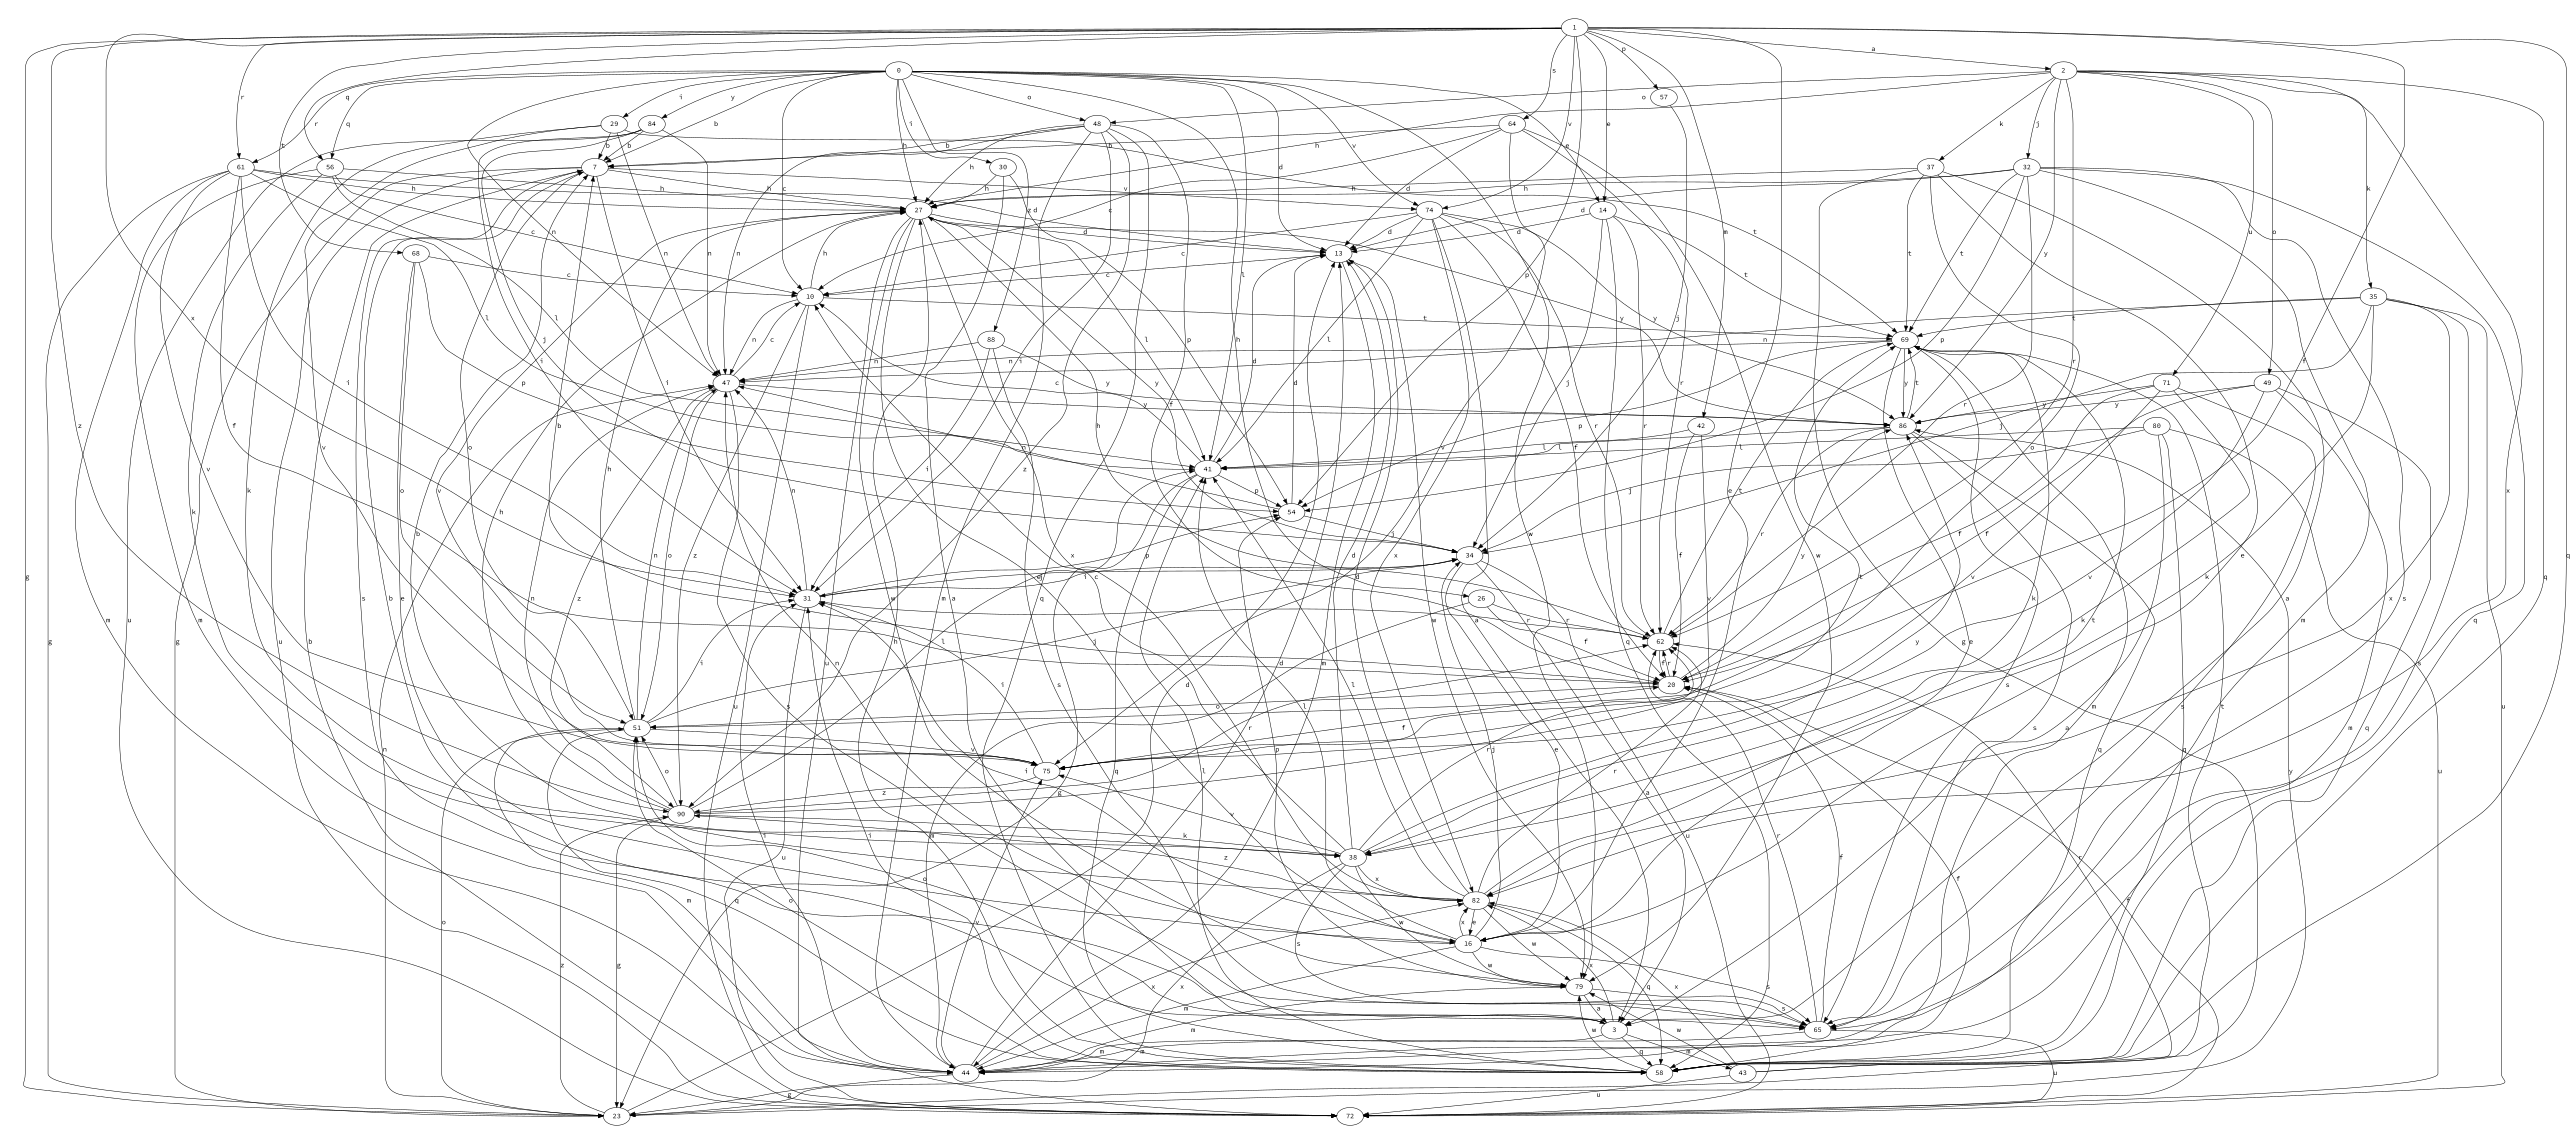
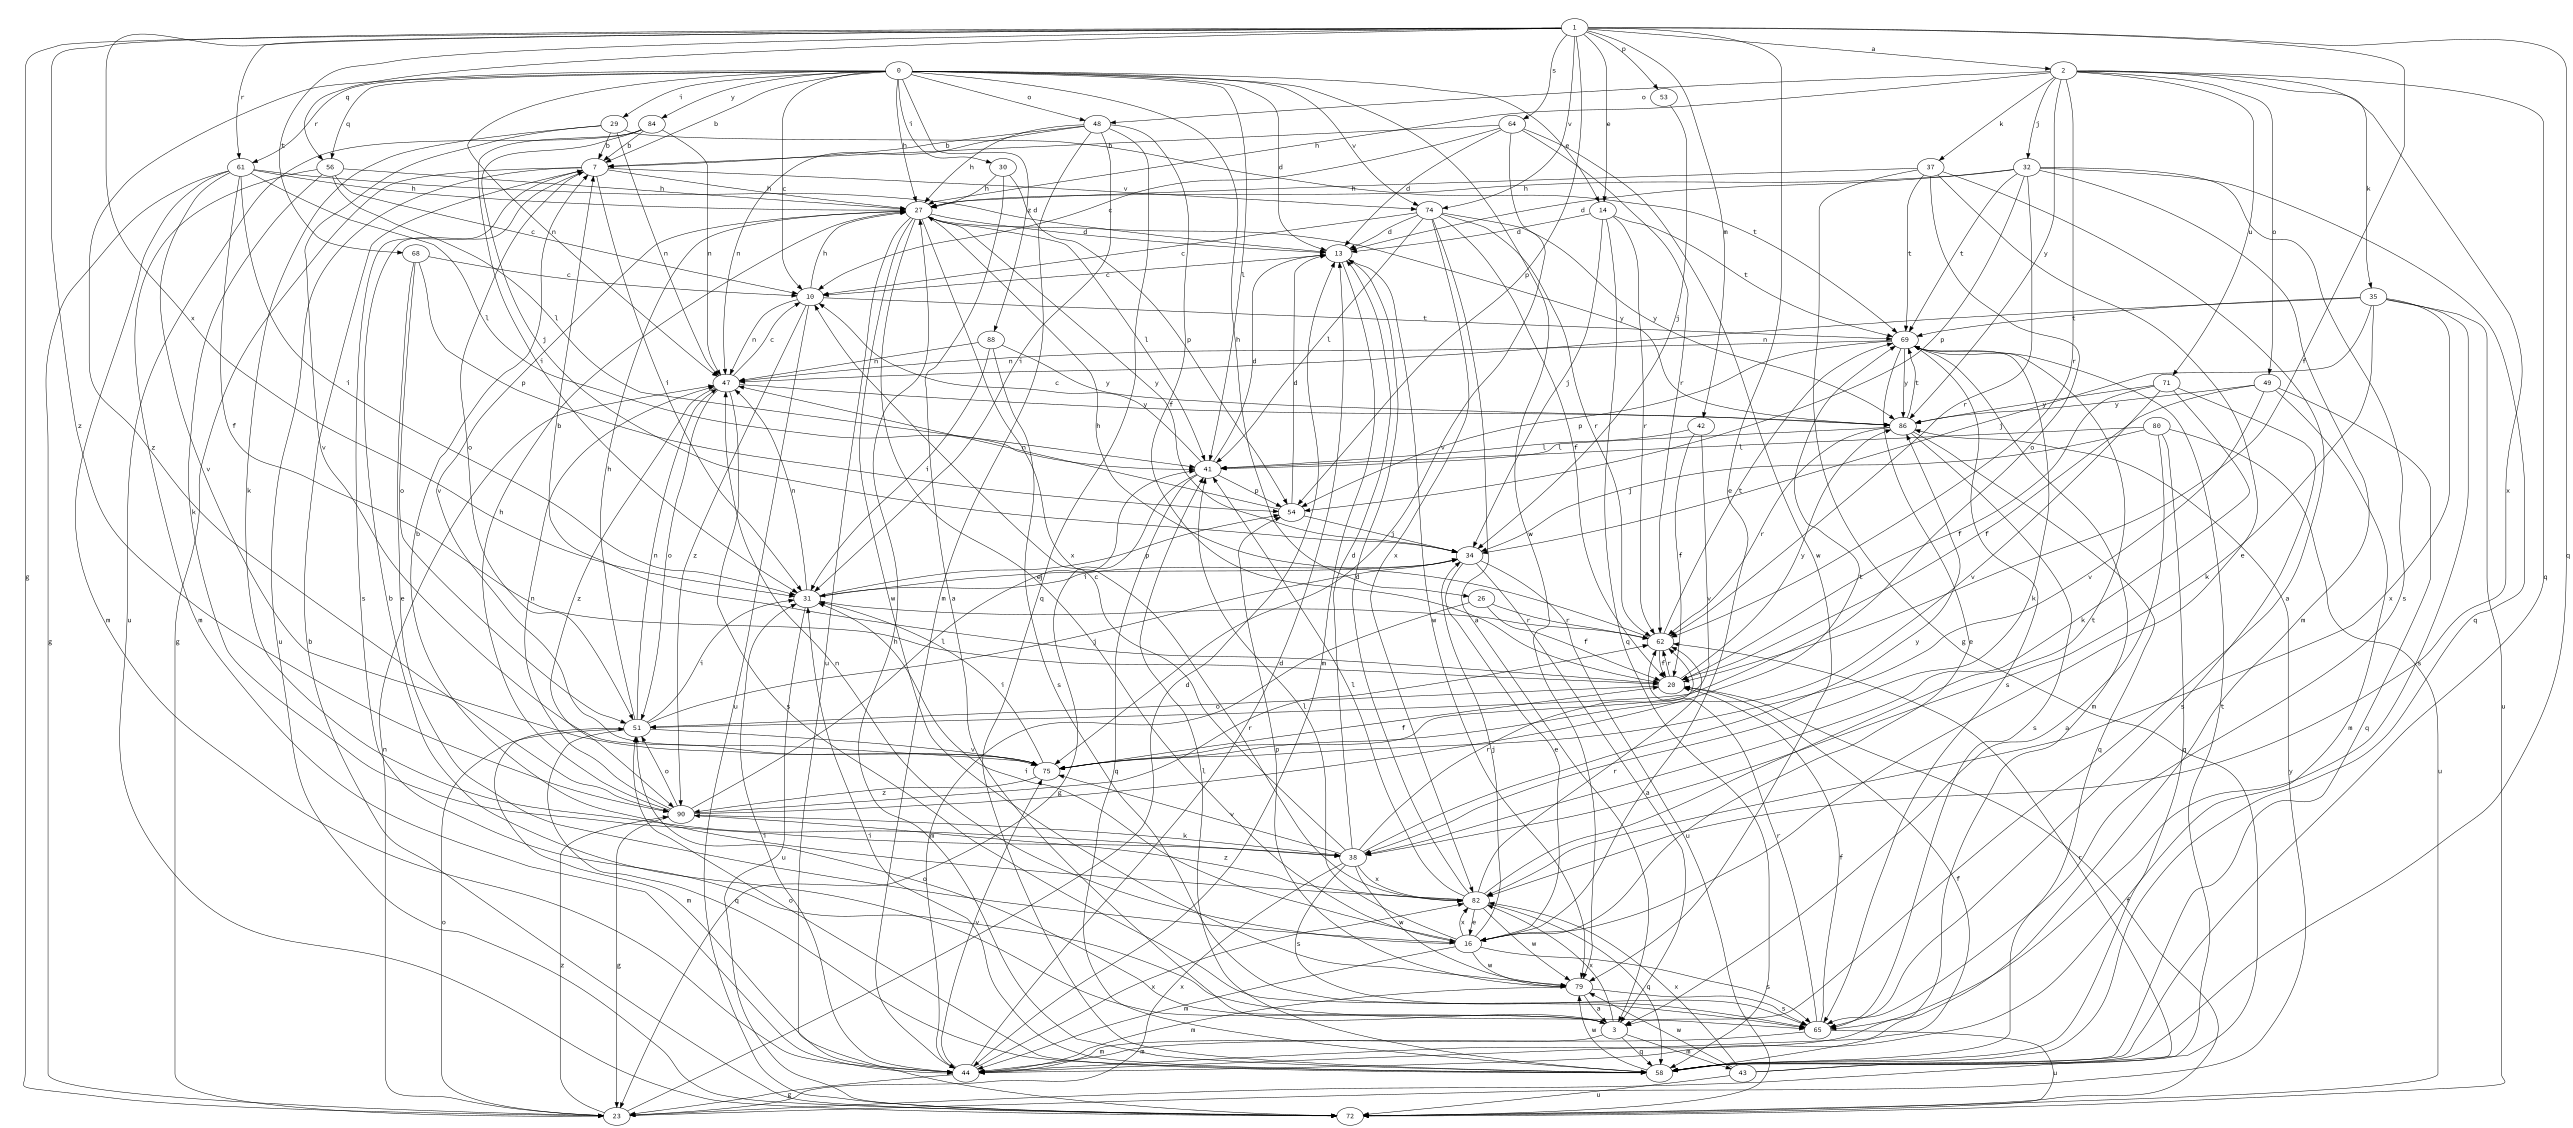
  strict digraph {
    fontname="Source Code Pro"
    node [fontname="Source Code Pro"]
    edge [fontname="Source Code Pro"]
    0
    7
    10
    13
    14
    26
    27
    29
    30
    41
    47
    48
    56
    61
    74
    79
    84
    88
    23
    51
    31
    65
    72
    90
    69
    44
    58
    62
    34
    20
    16
    82
    86
    75
    38
    54
    3
    1
    2
    42
-   53 [label=57]
+   53
    64
    68
    32
    35
    37
    49
    71
    80
    43
    0 -> 7 [label=b]
    0 -> 10 [label=c]
    0 -> 13 [label=d]
    0 -> 14 [label=e]
    0 -> 26 [label=h]
    0 -> 27 [label=h]
    0 -> 29 [label=i]
    0 -> 30 [label=i]
    0 -> 41 [label=l]
    0 -> 47 [label=n]
    0 -> 48 [label=o]
    0 -> 56 [label=q]
    0 -> 61 [label=r]
    0 -> 74 [label=v]
    0 -> 79 [label=w]
    0 -> 84 [label=y]
    0 -> 88 [label=z]
    7 -> 27 [label=h]
    7 -> 74 [label=v]
    7 -> 23 [label=g]
    7 -> 51 [label=o]
    7 -> 31 [label=i]
    7 -> 65 [label=s]
    7 -> 72 [label=u]
    10 -> 27 [label=h]
    10 -> 47 [label=n]
    10 -> 72 [label=u]
    10 -> 90 [label=z]
    10 -> 69 [label=t]
    13 -> 10 [label=c]
    13 -> 79 [label=w]
    13 -> 44 [label=m]
    14 -> 13 [label=d]
    14 -> 69 [label=t]
    14 -> 58 [label=q]
    14 -> 62 [label=r]
    14 -> 34 [label=j]
    26 -> 44 [label=m]
    26 -> 62 [label=r]
    26 -> 20 [label=f]
    27 -> 13 [label=d]
    27 -> 41 [label=l]
    27 -> 79 [label=w]
    27 -> 72 [label=u]
    27 -> 34 [label=y]
    27 -> 16 [label=e]
    27 -> 82 [label=x]
    27 -> 86 [label=y]
    27 -> 75 [label=v]
    29 -> 7 [label=b]
    29 -> 47 [label=n]
    29 -> 69 [label=t]
    29 -> 75 [label=v]
    29 -> 38 [label=k]
    30 -> 27 [label=h]
    30 -> 54 [label=p]
    30 -> 3 [label=a]
    41 -> 10 [label=c]
    41 -> 13 [label=d]
    41 -> 23 [label=g]
    41 -> 58 [label=q]
    41 -> 54 [label=p]
    47 -> 10 [label=c]
    47 -> 51 [label=o]
    47 -> 65 [label=s]
    47 -> 90 [label=z]
    47 -> 86 [label=y]
    48 -> 7 [label=b]
    48 -> 27 [label=h]
    48 -> 47 [label=n]
    48 -> 31 [label=i]
-   48 -> 90 [label=z]
+   0 -> 90 [label=z]
    48 -> 44 [label=m]
    48 -> 58 [label=q]
    48 -> 20 [label=f]
    56 -> 10 [label=c]
    56 -> 27 [label=h]
    56 -> 41 [label=l]
    56 -> 44 [label=m]
    56 -> 38 [label=k]
    61 -> 13 [label=d]
    61 -> 27 [label=h]
    61 -> 41 [label=l]
    61 -> 23 [label=g]
    61 -> 31 [label=i]
    61 -> 44 [label=m]
    61 -> 20 [label=f]
    61 -> 75 [label=v]
    74 -> 10 [label=c]
    74 -> 13 [label=d]
    74 -> 41 [label=l]
    74 -> 62 [label=r]
    74 -> 20 [label=f]
    74 -> 82 [label=x]
    74 -> 86 [label=y]
    74 -> 3 [label=a]
    79 -> 65 [label=s]
    79 -> 44 [label=m]
    79 -> 54 [label=p]
    79 -> 3 [label=a]
    84 -> 7 [label=b]
    84 -> 47 [label=n]
    84 -> 31 [label=i]
    84 -> 72 [label=u]
    84 -> 34 [label=j]
    88 -> 47 [label=n]
    88 -> 31 [label=i]
    88 -> 65 [label=s]
    88 -> 86 [label=y]
    23 -> 13 [label=d]
    23 -> 47 [label=n]
    23 -> 51 [label=o]
    23 -> 90 [label=z]
    23 -> 86 [label=y]
    51 -> 27 [label=h]
    51 -> 47 [label=n]
    51 -> 31 [label=i]
    51 -> 44 [label=m]
    51 -> 58 [label=q]
    51 -> 34 [label=j]
    51 -> 75 [label=v]
    31 -> 47 [label=n]
    31 -> 72 [label=u]
    31 -> 62 [label=r]
    31 -> 34 [label=j]
    31 -> 54 [label=p]
    65 -> 72 [label=u]
    65 -> 44 [label=m]
    65 -> 62 [label=r]
    65 -> 20 [label=f]
    72 -> 7 [label=b]
    72 -> 20 [label=f]
    90 -> 27 [label=h]
    90 -> 41 [label=l]
    90 -> 47 [label=n]
    90 -> 23 [label=g]
    90 -> 51 [label=o]
    90 -> 69 [label=t]
    90 -> 62 [label=r]
    90 -> 38 [label=k]
    69 -> 47 [label=n]
    69 -> 65 [label=s]
    69 -> 44 [label=m]
    69 -> 16 [label=e]
    69 -> 86 [label=y]
    69 -> 38 [label=k]
    69 -> 54 [label=p]
    44 -> 13 [label=d]
    44 -> 23 [label=g]
    44 -> 31 [label=i]
    44 -> 82 [label=x]
    44 -> 75 [label=v]
    58 -> 27 [label=h]
    58 -> 41 [label=l]
    58 -> 79 [label=w]
    58 -> 51 [label=o]
    58 -> 31 [label=i]
    58 -> 20 [label=f]
    62 -> 27 [label=h]
    62 -> 69 [label=t]
    62 -> 20 [label=f]
    34 -> 31 [label=i]
    34 -> 72 [label=u]
    34 -> 16 [label=e]
    34 -> 3 [label=a]
    20 -> 7 [label=b]
    20 -> 51 [label=o]
    20 -> 62 [label=r]
    20 -> 86 [label=y]
    16 -> 41 [label=l]
    16 -> 47 [label=n]
    16 -> 79 [label=w]
    16 -> 31 [label=i]
    16 -> 65 [label=s]
    16 -> 44 [label=m]
    16 -> 34 [label=j]
    16 -> 82 [label=x]
    82 -> 7 [label=b]
    82 -> 13 [label=d]
    82 -> 41 [label=l]
    82 -> 79 [label=w]
    82 -> 90 [label=z]
    82 -> 69 [label=t]
    82 -> 58 [label=q]
    82 -> 62 [label=r]
    82 -> 16 [label=e]
    86 -> 41 [label=l]
    86 -> 65 [label=s]
    86 -> 69 [label=t]
    86 -> 58 [label=q]
    86 -> 62 [label=r]
    75 -> 31 [label=i]
    75 -> 90 [label=z]
    75 -> 20 [label=f]
    38 -> 10 [label=c]
    38 -> 13 [label=d]
    38 -> 79 [label=w]
    38 -> 23 [label=x]
    38 -> 65 [label=s]
    38 -> 62 [label=r]
    38 -> 82 [label=x]
    38 -> 86 [label=y]
    38 -> 75 [label=v]
    54 -> 13 [label=d]
    54 -> 47 [label=n]
    54 -> 34 [label=j]
    3 -> 7 [label=b]
    3 -> 51 [label=o]
    3 -> 44 [label=m]
    3 -> 58 [label=q]
    3 -> 82 [label=x]
    3 -> 43 [label=m]
    1 -> 14 [label=e]
    1 -> 56 [label=q]
    1 -> 61 [label=r]
    1 -> 74 [label=v]
    1 -> 23 [label=g]
    1 -> 31 [label=x]
    1 -> 90 [label=z]
    1 -> 58 [label=q]
    1 -> 20 [label=f]
    1 -> 16 [label=e]
    1 -> 54 [label=p]
    1 -> 2 [label=a]
    1 -> 42 [label=m]
    1 -> 53 [label=p]
    1 -> 64 [label=s]
    1 -> 68 [label=t]
    2 -> 27 [label=h]
    2 -> 48 [label=o]
    2 -> 58 [label=q]
    2 -> 62 [label=r]
    2 -> 82 [label=x]
    2 -> 86 [label=y]
    2 -> 32 [label=j]
    2 -> 35 [label=k]
    2 -> 37 [label=k]
    2 -> 49 [label=o]
    2 -> 71 [label=u]
    42 -> 41 [label=l]
    42 -> 20 [label=f]
    42 -> 75 [label=v]
    53 -> 34 [label=j]
    64 -> 7 [label=b]
    64 -> 10 [label=c]
    64 -> 13 [label=d]
    64 -> 79 [label=w]
    64 -> 62 [label=r]
    64 -> 75 [label=v]
    68 -> 10 [label=c]
    68 -> 51 [label=o]
    68 -> 16 [label=e]
    68 -> 54 [label=p]
    32 -> 13 [label=d]
    32 -> 27 [label=h]
    32 -> 65 [label=s]
    32 -> 69 [label=t]
    32 -> 44 [label=m]
    32 -> 58 [label=q]
    32 -> 62 [label=r]
    32 -> 54 [label=p]
    35 -> 47 [label=n]
    35 -> 65 [label=s]
    35 -> 72 [label=u]
    35 -> 69 [label=t]
    35 -> 34 [label=j]
    35 -> 82 [label=x]
    35 -> 38 [label=k]
    37 -> 27 [label=h]
    37 -> 23 [label=g]
    37 -> 51 [label=o]
    37 -> 69 [label=t]
    37 -> 16 [label=e]
    37 -> 3 [label=a]
    49 -> 44 [label=m]
    49 -> 58 [label=q]
    49 -> 20 [label=f]
    49 -> 86 [label=y]
    49 -> 75 [label=v]
    71 -> 65 [label=s]
    71 -> 20 [label=f]
    71 -> 86 [label=y]
    71 -> 75 [label=v]
    71 -> 38 [label=k]
    80 -> 41 [label=l]
    80 -> 72 [label=u]
    80 -> 58 [label=q]
    80 -> 34 [label=j]
    80 -> 3 [label=a]
    43 -> 79 [label=w]
    43 -> 72 [label=u]
    43 -> 69 [label=t]
    43 -> 62 [label=r]
    43 -> 82 [label=x]
  }
